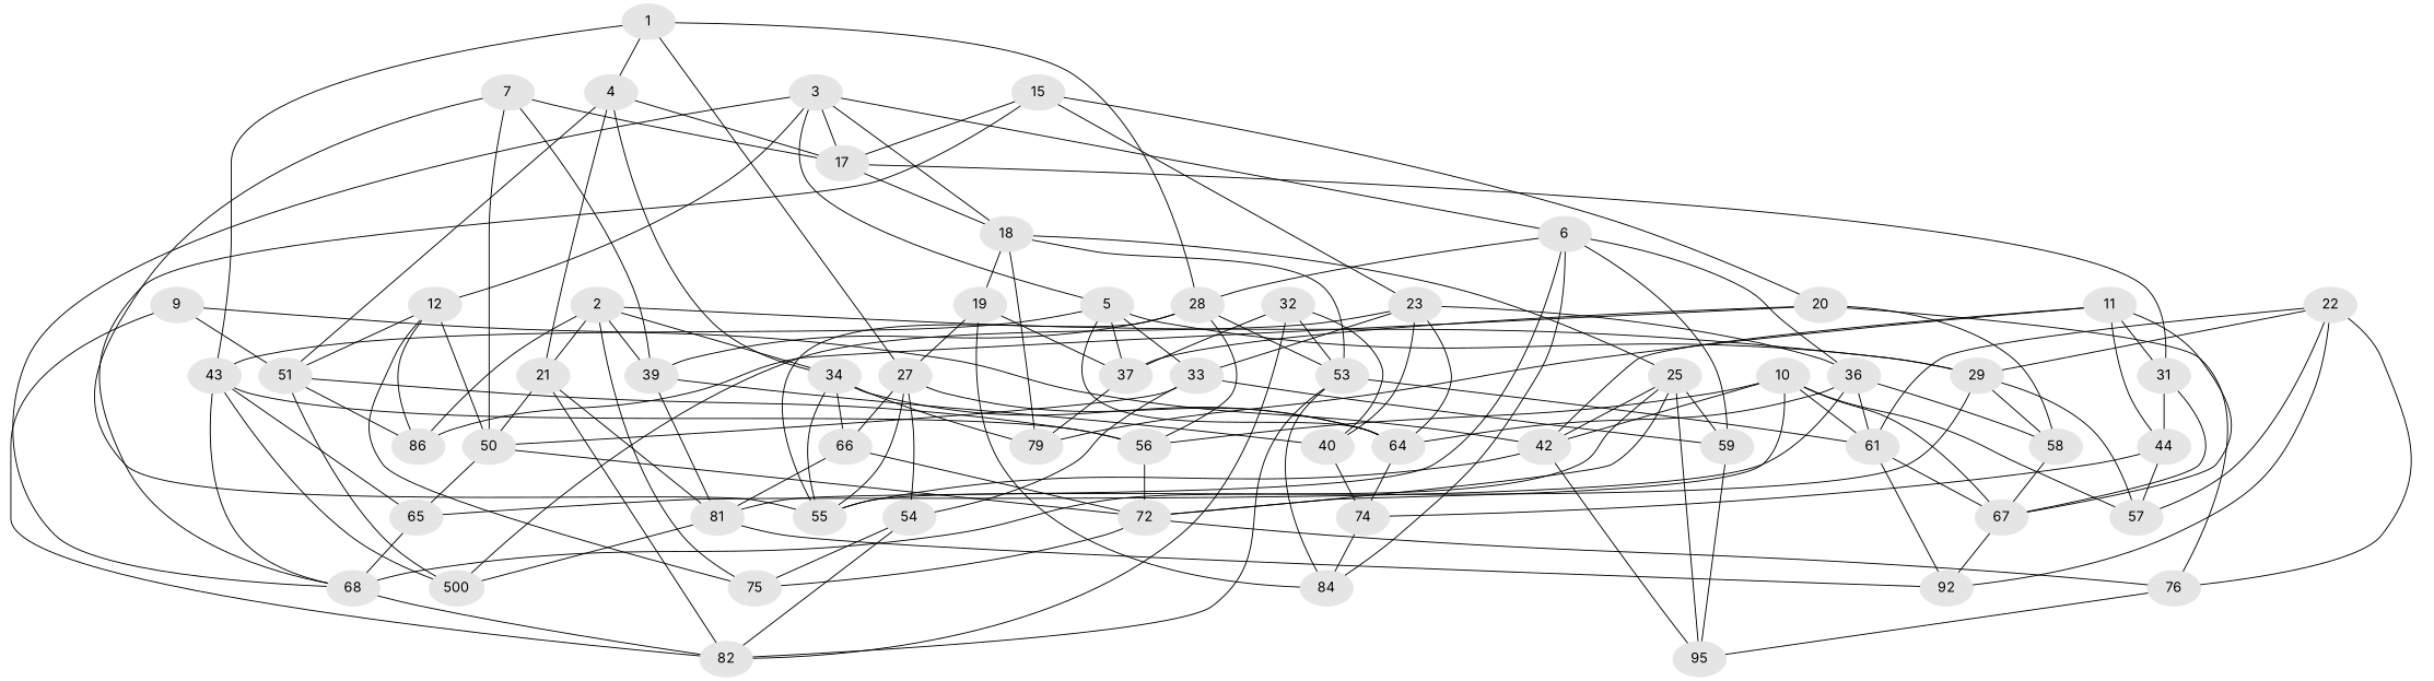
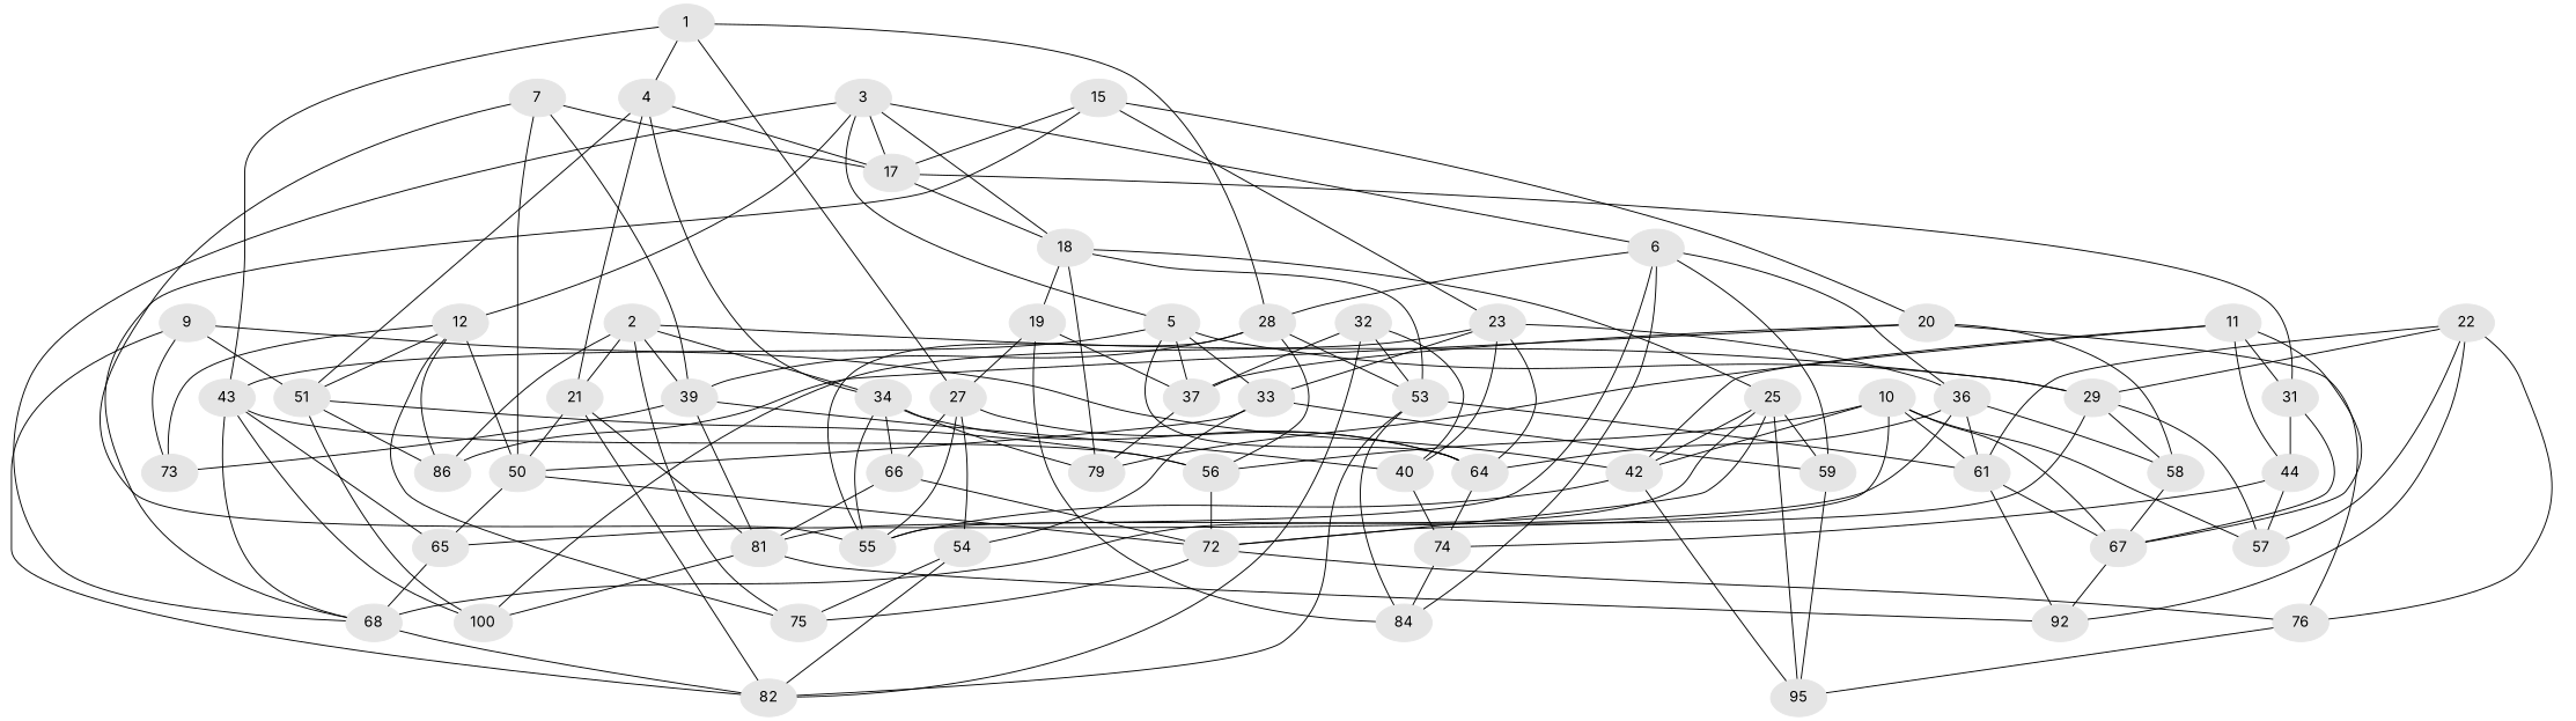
  graph {
    fontname=Inter
    node [color=gray90 fontname=Inter style=filled]
    edge [fontname=Inter]
    4 [super="+14"]
    21 [super="+60"]
    34 [super="+83"]
    17 [super="+89"]
    51 [super="+78"]
    1
    27 [super="+38"]
    28 [super="+87"]
    43 [super="+63"]
    64 [super="+77"]
    55 [super="+99"]
    54
    66
    39 [super="+93"]
    56 [super="+62"]
    53 [super="+96"]
    68 [super="+80"]
-   100 [label=500]
+   100
    65
    2 [super="+8"]
    29 [super="+85"]
    75
    86
    81 [super="+88"]
    50 [super="+71"]
    82 [super="+91"]
    57
    58
    79
+   73
    40
    3 [super="+24"]
    5 [super="+97"]
    6 [super="+26"]
    12 [super="+13"]
    18 [super="+69"]
    33 [super="+52"]
    37 [super="+70"]
    36 [super="+49"]
    59
    84
    31 [super="+46"]
    19
    25 [super="+45"]
    74
    61 [super="+90"]
    95
    92
    7
    72 [super="+94"]
    9 [super="+35"]
    42 [super="+48"]
    10 [super="+16"]
    67 [super="+98"]
    76
    11 [super="+47"]
    44
    15
    20 [super="+41"]
    23 [super="+30"]
    22
    32
    4 -- 21 [weight=2]
    4 -- 34
    4 -- 17
    4 -- 51
    21 -- 81
    21 -- 50
    21 -- 82
    34 -- 64
    34 -- 55
    34 -- 66
    34 -- 79
    17 -- 18
    17 -- 31
    51 -- 56
    51 -- 100
    51 -- 86
    1 -- 4
    1 -- 27
    1 -- 28
    1 -- 43
    27 -- 64
    27 -- 55
    27 -- 54
    27 -- 66
    28 -- 55
    28 -- 39
    28 -- 56
    28 -- 53
    43 -- 56
    43 -- 68
    43 -- 100
    43 -- 65
    64 -- 74
    54 -- 75
    54 -- 82
    66 -- 81
    66 -- 72
    39 -- 81
+   39 -- 73
    39 -- 40
    56 -- 72
    53 -- 82
    53 -- 84
    53 -- 61
    68 -- 82
    65 -- 68
    2 -- 21
    2 -- 34
    2 -- 39
    2 -- 29
    2 -- 75
    2 -- 86
    29 -- 55
    29 -- 57
    29 -- 58
    81 -- 100
    81 -- 92
    50 -- 65
    50 -- 72
    58 -- 67
    40 -- 74
    3 -- 17
    3 -- 68
    3 -- 5
    3 -- 6
    3 -- 12
    3 -- 18
    5 -- 43
    5 -- 64
    5 -- 29
    5 -- 33
    5 -- 37
    6 -- 28
    6 -- 81
    6 -- 36
    6 -- 59
    6 -- 84
    12 -- 51
    12 -- 75
    12 -- 86
    12 -- 50
+   12 -- 73
    18 -- 53
    18 -- 79
    18 -- 19
    18 -- 25
    33 -- 54
    33 -- 50
    33 -- 59
    37 -- 79
    36 -- 64
    36 -- 65
    36 -- 58
    36 -- 61
    59 -- 95
    31 -- 67
    31 -- 44
    19 -- 27
    19 -- 37
    19 -- 84
    25 -- 68
    25 -- 59
    25 -- 95
    25 -- 72
    25 -- 42
    74 -- 84
    61 -- 92
    61 -- 67
    7 -- 17
    7 -- 55
    7 -- 39
    7 -- 50
    72 -- 75
    72 -- 76
    9 -- 51 [weight=2]
    9 -- 82
+   9 -- 73 [weight=2]
    9 -- 42
    42 -- 55
    42 -- 95
    10 -- 56
    10 -- 57
    10 -- 61
    10 -- 72
    10 -- 42
    10 -- 67
    67 -- 92
    76 -- 95
    11 -- 79
    11 -- 31 [weight=2]
    11 -- 42
    11 -- 67
    11 -- 44
    44 -- 57
    44 -- 74
    15 -- 17
    15 -- 68
    15 -- 20
    15 -- 23
    20 -- 86
    20 -- 58
    20 -- 37
    20 -- 76
    23 -- 64
    23 -- 100
    23 -- 40
    23 -- 33
    23 -- 36
    22 -- 29
    22 -- 57
    22 -- 61
    22 -- 92
    22 -- 76
    32 -- 53
    32 -- 82
    32 -- 40
    32 -- 37
  }
